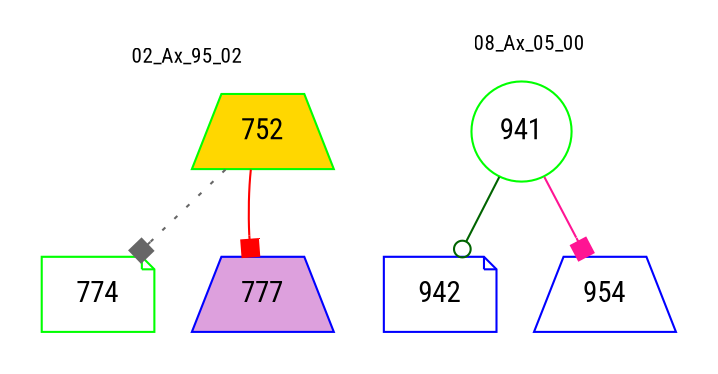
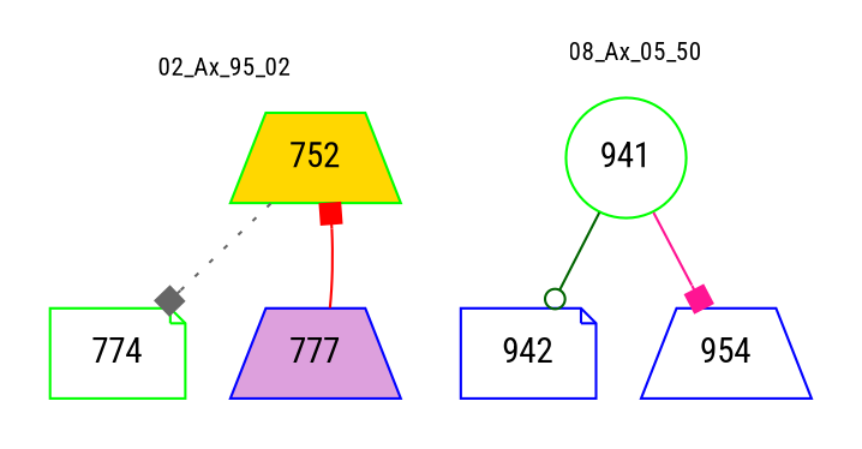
  digraph {
    fontname="Roboto Condensed"
    node [color=green fillcolor=white fontname="Roboto Condensed" shape=trapezium style=filled]
    edge [arrowhead=box fontname="Roboto Condensed" style=solid]
    n1 [fillcolor=gold label=752]
    n2 [label=774 shape=note]
    n3 [color=blue fillcolor=plum label=777]
    n4 [label=941 shape=circle]
    n5 [color=blue label=942 shape=note]
    n6 [color=blue label=954]
    subgraph cluster_1 {
      color=white
      fontsize=10
      label="02_Ax_95_02"
      n1
      n2
      n3
    }
    subgraph cluster_2 {
      color=white
      fontsize=10
-     label="08_Ax_05_00"
+     label="08_Ax_05_50"
      n4
      n5
      n6
    }
    n1 -> n2 [color=gray40 style=dotted]
-   n1 -> n3 [color=red]
+   n3 -> n1 [color=red]
    n4 -> n5 [arrowhead=odot color=darkgreen]
    n4 -> n6 [color=deeppink]
  }
